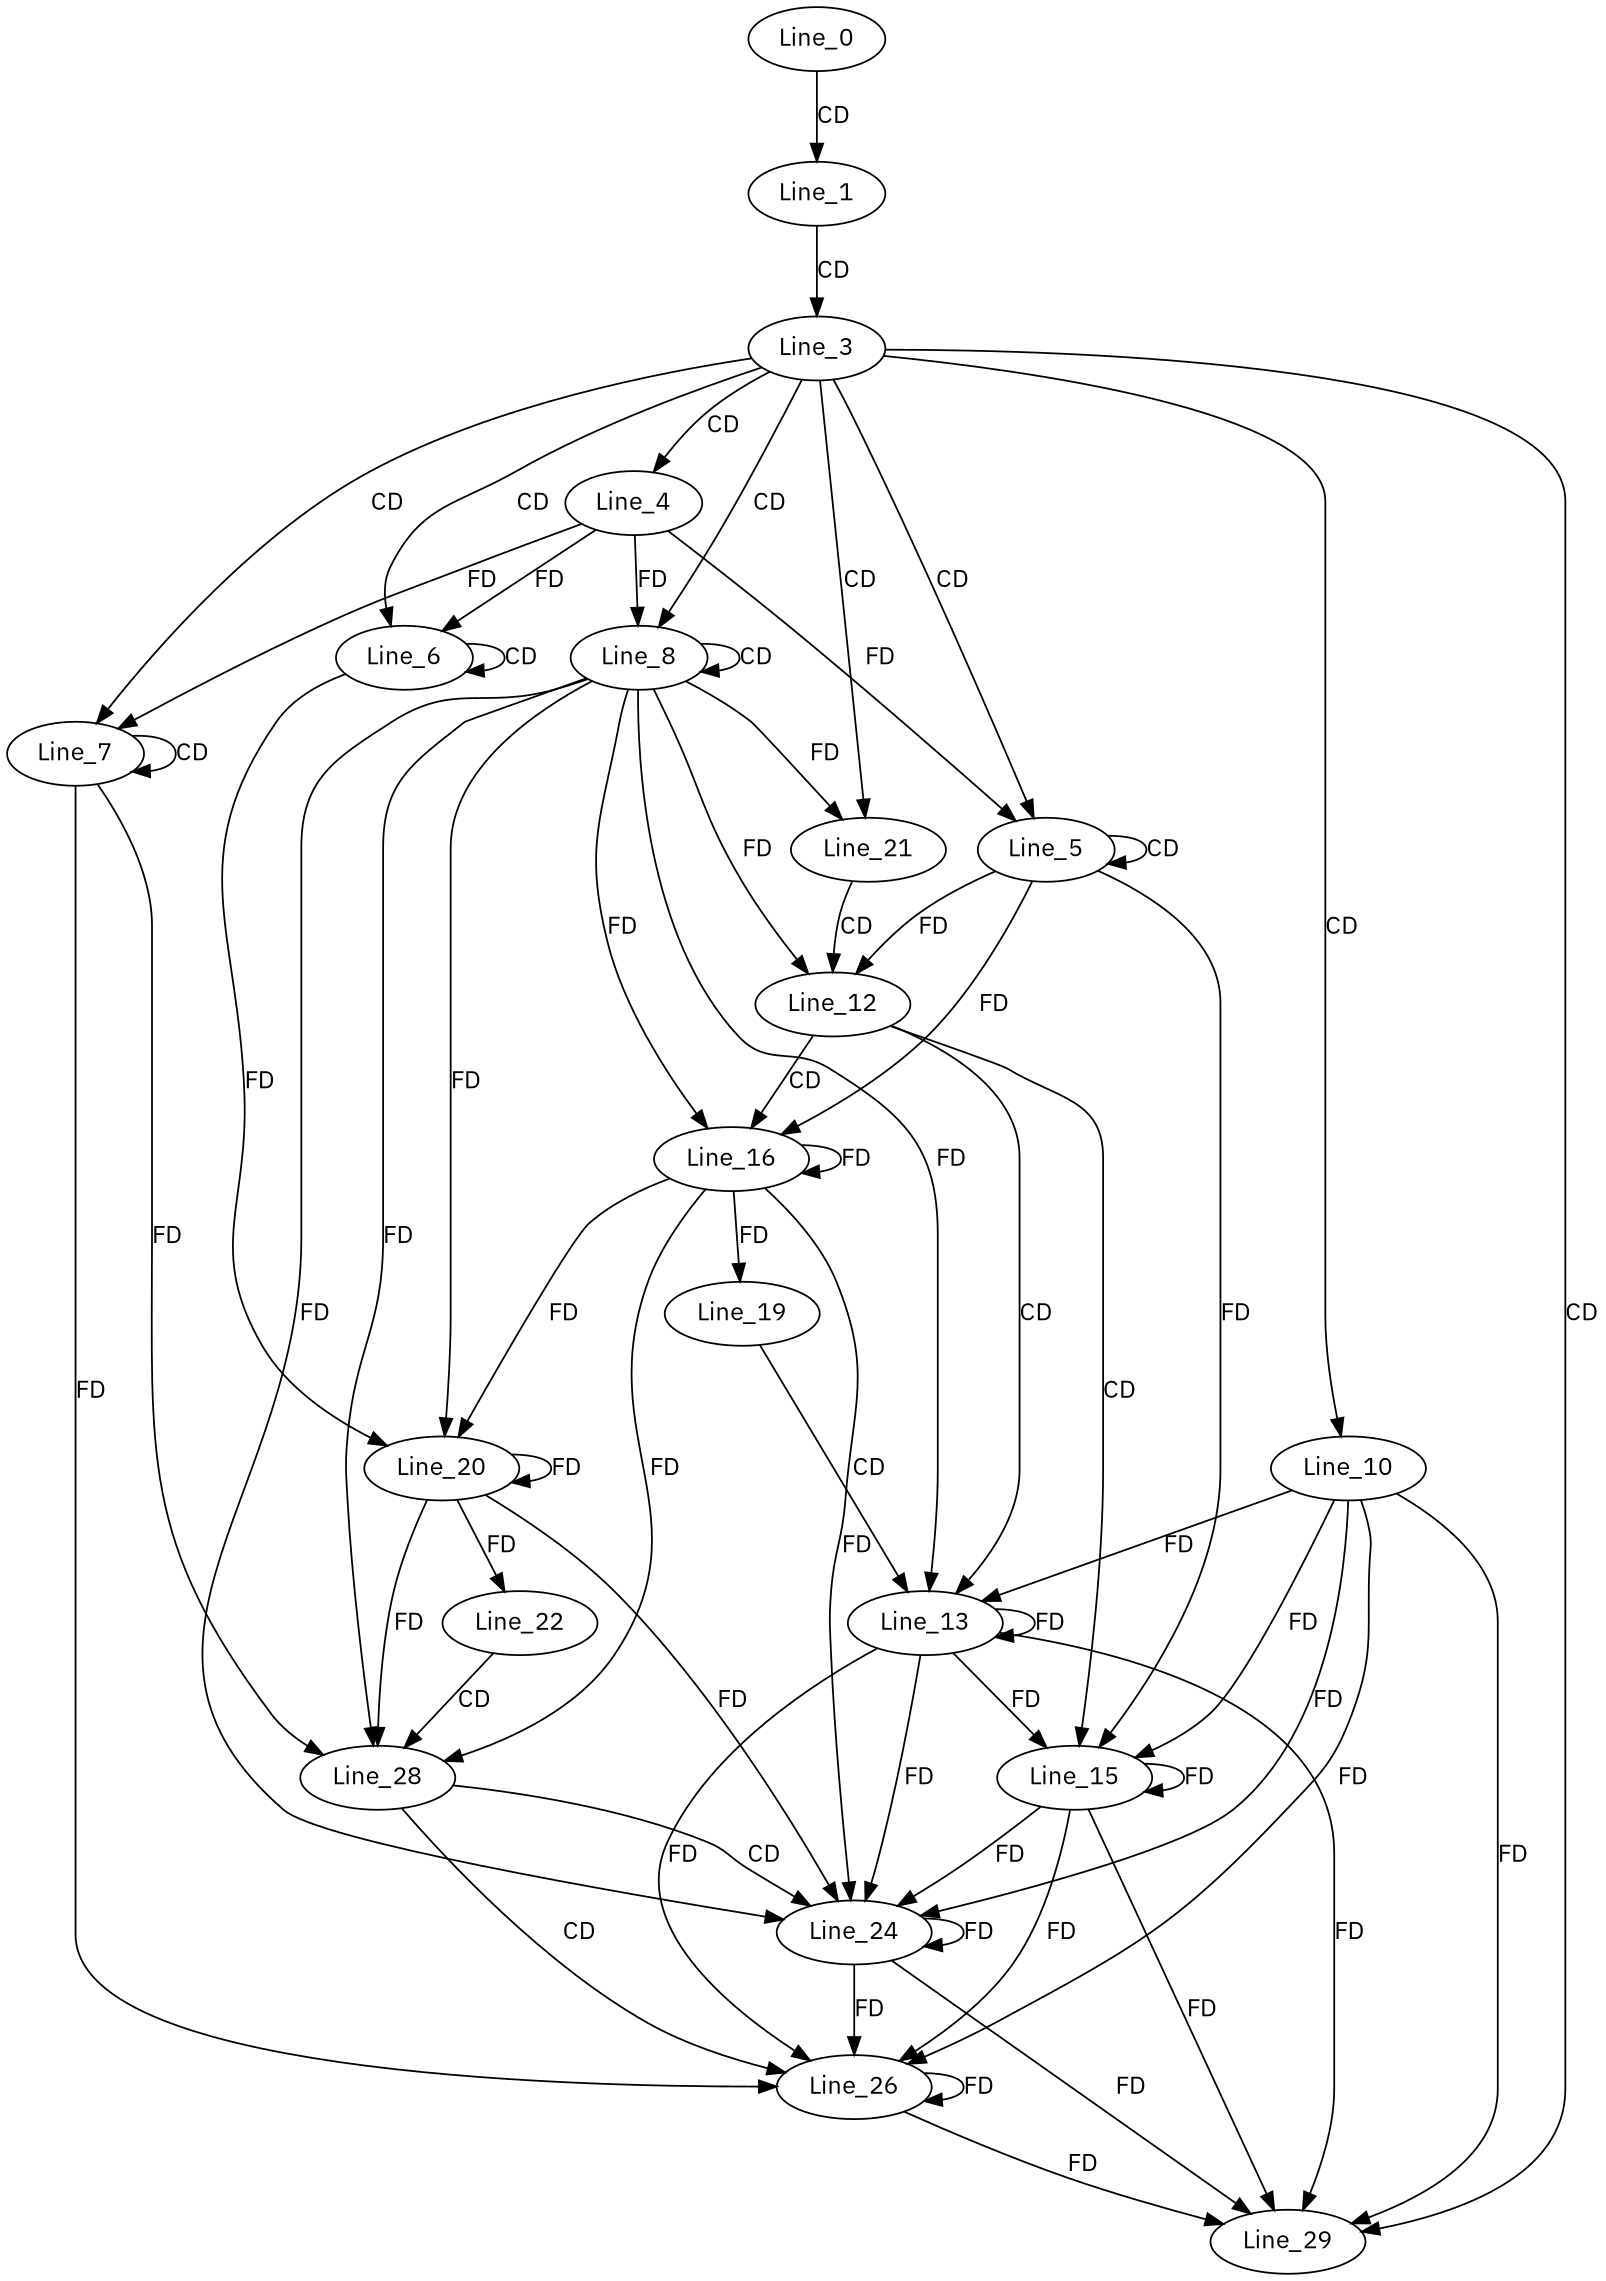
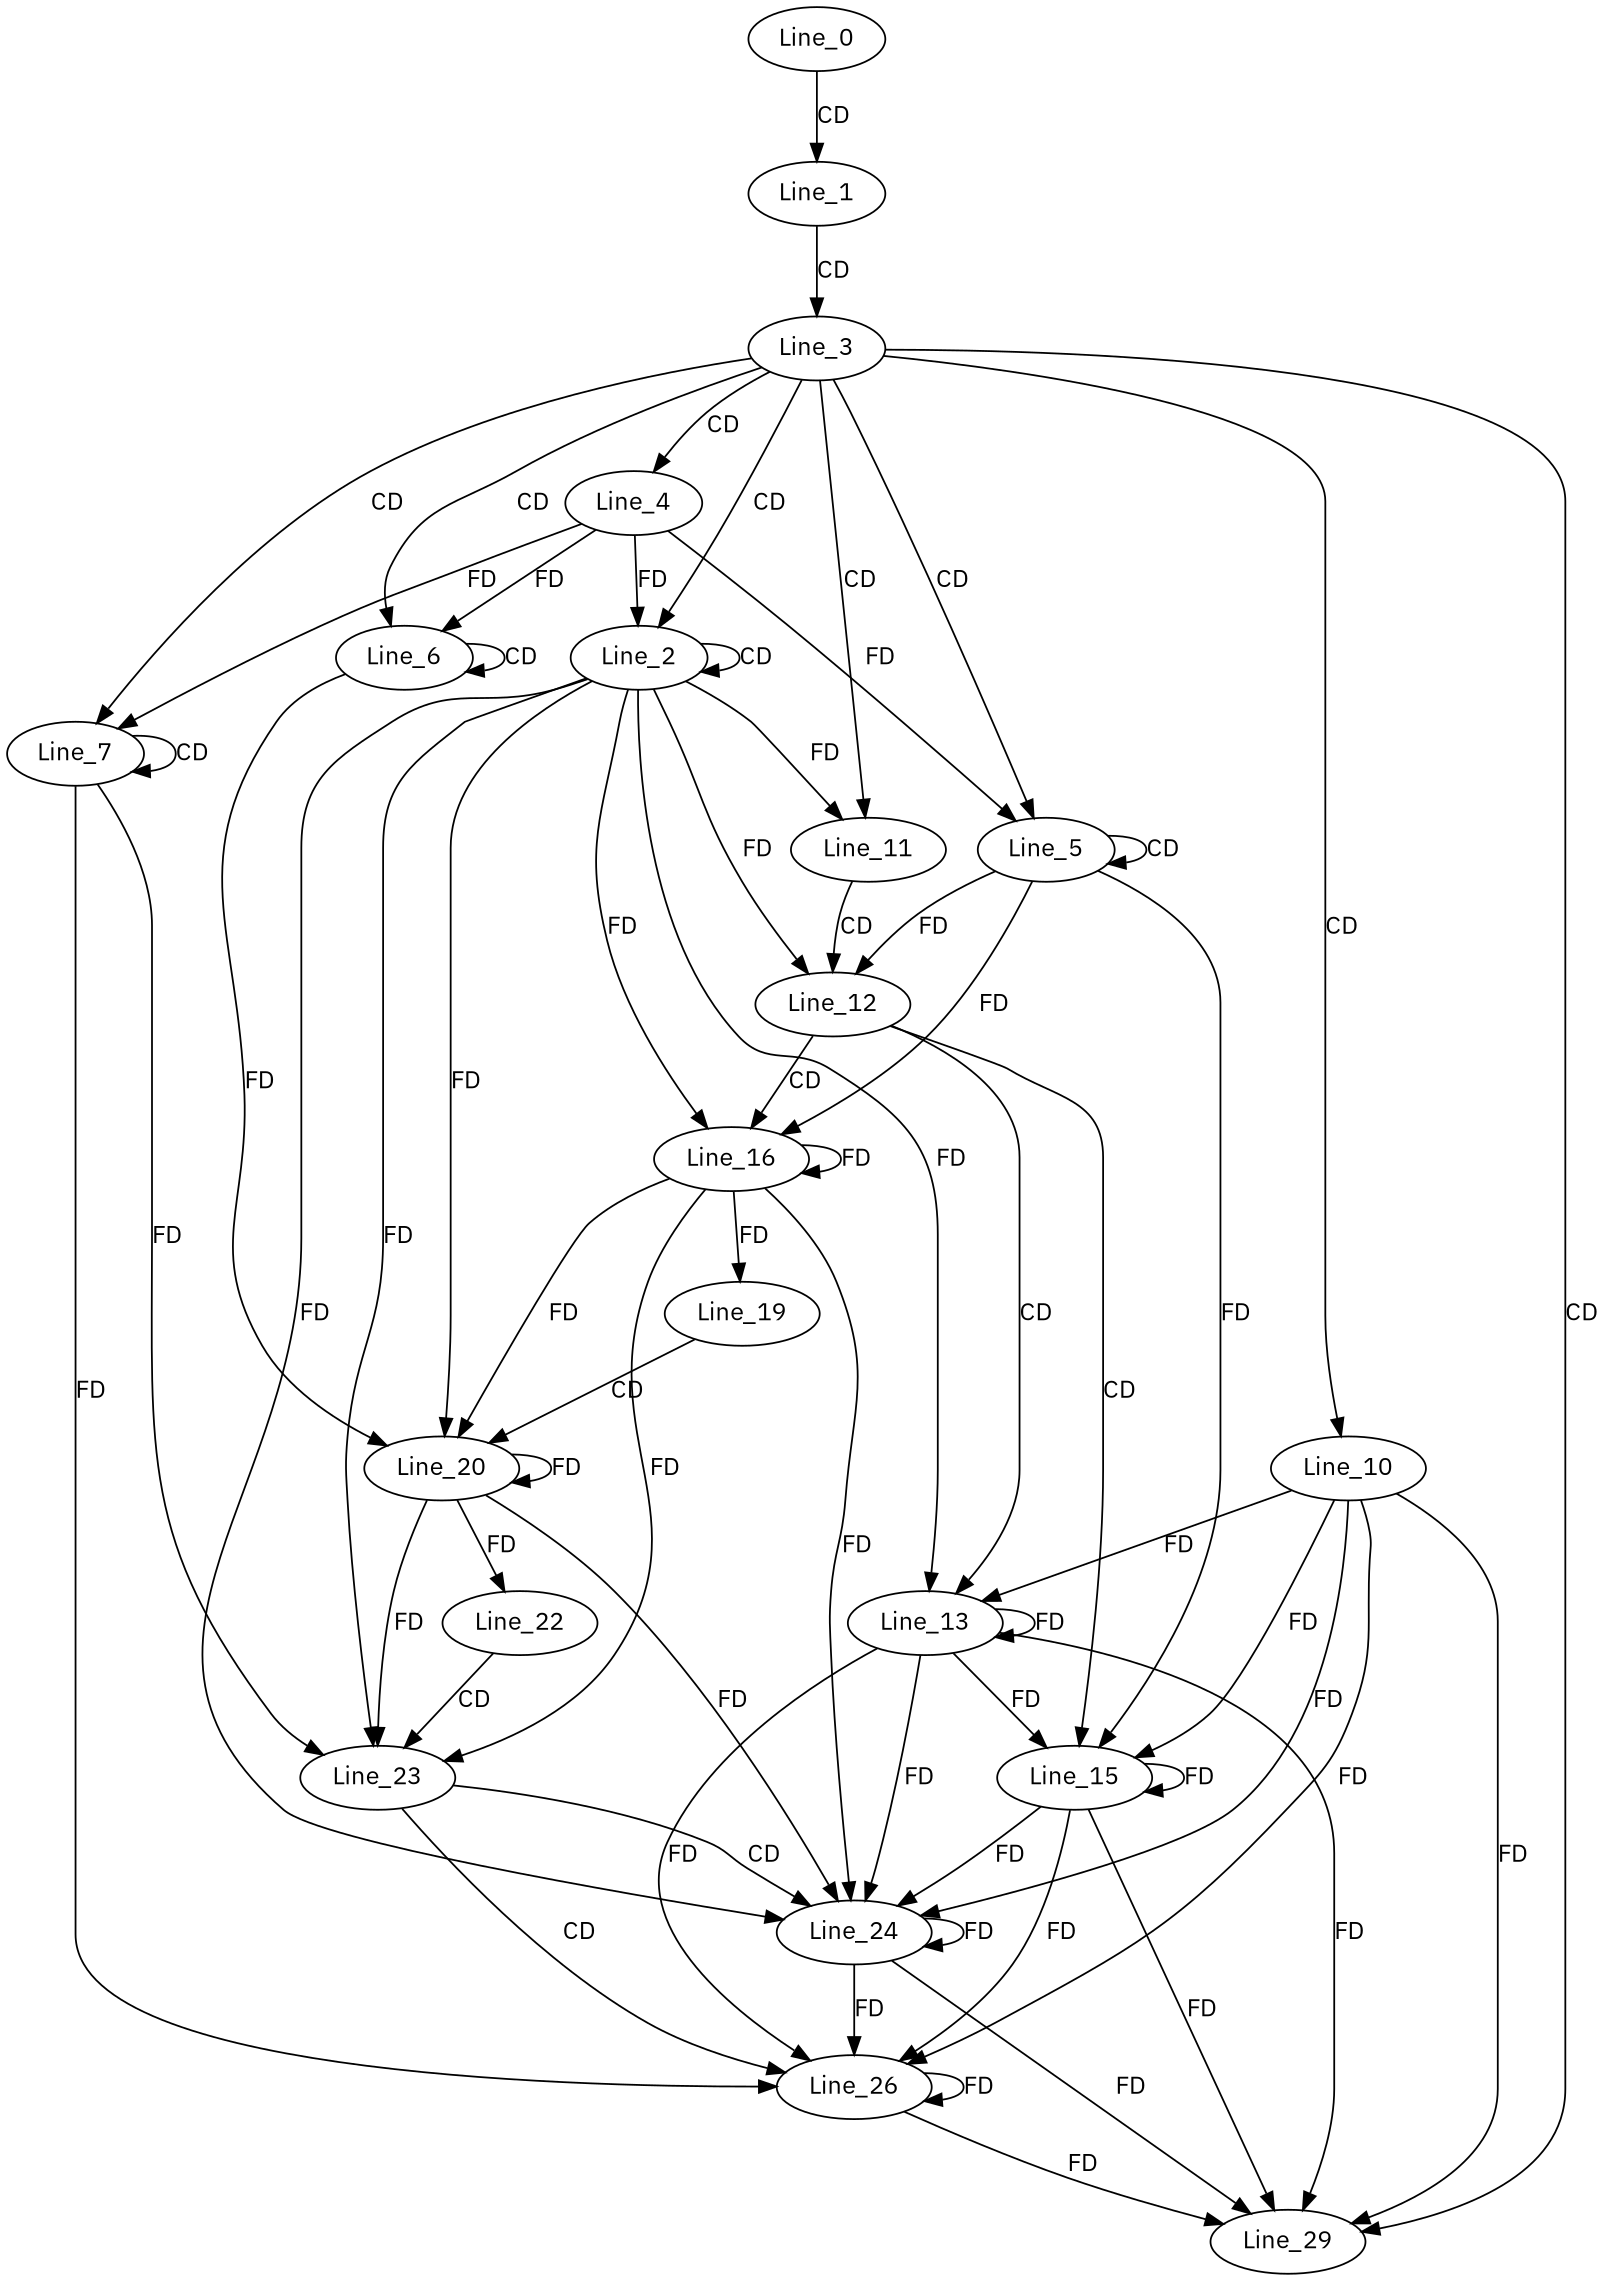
  digraph {
    fontname="IBM Plex Sans"
    node [fontname="IBM Plex Sans"]
    edge [fontname="IBM Plex Sans"]
    Line_0
    Line_1
    Line_3
    Line_4
    Line_5
    Line_6
    Line_7
-   Line_8
+   Line_8 [label=Line_2]
    Line_10
-   Line_11 [label=Line_21]
+   Line_11
    Line_29
    Line_12
    Line_15
    Line_16
    Line_20
-   Line_23 [label=Line_28]
+   Line_23
    Line_26
    Line_13
    Line_24
    Line_19
    Line_22
    Line_0 -> Line_1 [label=CD]
    Line_1 -> Line_3 [label=CD]
    Line_3 -> Line_4 [label=CD]
    Line_3 -> Line_5 [label=CD]
    Line_3 -> Line_6 [label=CD]
    Line_3 -> Line_7 [label=CD]
    Line_3 -> Line_8 [label=CD]
    Line_3 -> Line_10 [label=CD]
    Line_3 -> Line_11 [label=CD]
    Line_3 -> Line_29 [label=CD]
    Line_4 -> Line_5 [label=FD]
    Line_4 -> Line_6 [label=FD]
    Line_4 -> Line_7 [label=FD]
    Line_4 -> Line_8 [label=FD]
    Line_5 -> Line_5 [label=CD]
    Line_5 -> Line_12 [label=FD]
    Line_5 -> Line_15 [label=FD]
    Line_5 -> Line_16 [label=FD]
    Line_6 -> Line_6 [label=CD]
    Line_6 -> Line_20 [label=FD]
    Line_7 -> Line_7 [label=CD]
    Line_7 -> Line_23 [label=FD]
    Line_7 -> Line_26 [label=FD]
    Line_8 -> Line_8 [label=CD]
    Line_8 -> Line_11 [label=FD]
    Line_8 -> Line_12 [label=FD]
    Line_8 -> Line_16 [label=FD]
    Line_8 -> Line_20 [label=FD]
    Line_8 -> Line_23 [label=FD]
    Line_8 -> Line_13 [label=FD]
    Line_8 -> Line_24 [label=FD]
    Line_10 -> Line_29 [label=FD]
    Line_10 -> Line_15 [label=FD]
    Line_10 -> Line_26 [label=FD]
    Line_10 -> Line_13 [label=FD]
    Line_10 -> Line_24 [label=FD]
    Line_11 -> Line_12 [label=CD]
    Line_12 -> Line_15 [label=CD]
    Line_12 -> Line_16 [label=CD]
    Line_12 -> Line_13 [label=CD]
    Line_15 -> Line_29 [label=FD]
    Line_15 -> Line_15 [label=FD]
    Line_15 -> Line_26 [label=FD]
    Line_15 -> Line_24 [label=FD]
    Line_16 -> Line_16 [label=FD]
    Line_16 -> Line_20 [label=FD]
    Line_16 -> Line_23 [label=FD]
    Line_16 -> Line_24 [label=FD]
    Line_16 -> Line_19 [label=FD]
    Line_20 -> Line_20 [label=FD]
    Line_20 -> Line_23 [label=FD]
    Line_20 -> Line_24 [label=FD]
    Line_20 -> Line_22 [label=FD]
    Line_23 -> Line_26 [label=CD]
    Line_23 -> Line_24 [label=CD]
    Line_26 -> Line_29 [label=FD]
    Line_26 -> Line_26 [label=FD]
    Line_13 -> Line_29 [label=FD]
    Line_13 -> Line_15 [label=FD]
    Line_13 -> Line_26 [label=FD]
    Line_13 -> Line_13 [label=FD]
    Line_13 -> Line_24 [label=FD]
    Line_24 -> Line_29 [label=FD]
    Line_24 -> Line_26 [label=FD]
    Line_24 -> Line_24 [label=FD]
-   Line_19 -> Line_13 [label=CD]
+   Line_19 -> Line_20 [label=CD]
    Line_22 -> Line_23 [label=CD]
  }
